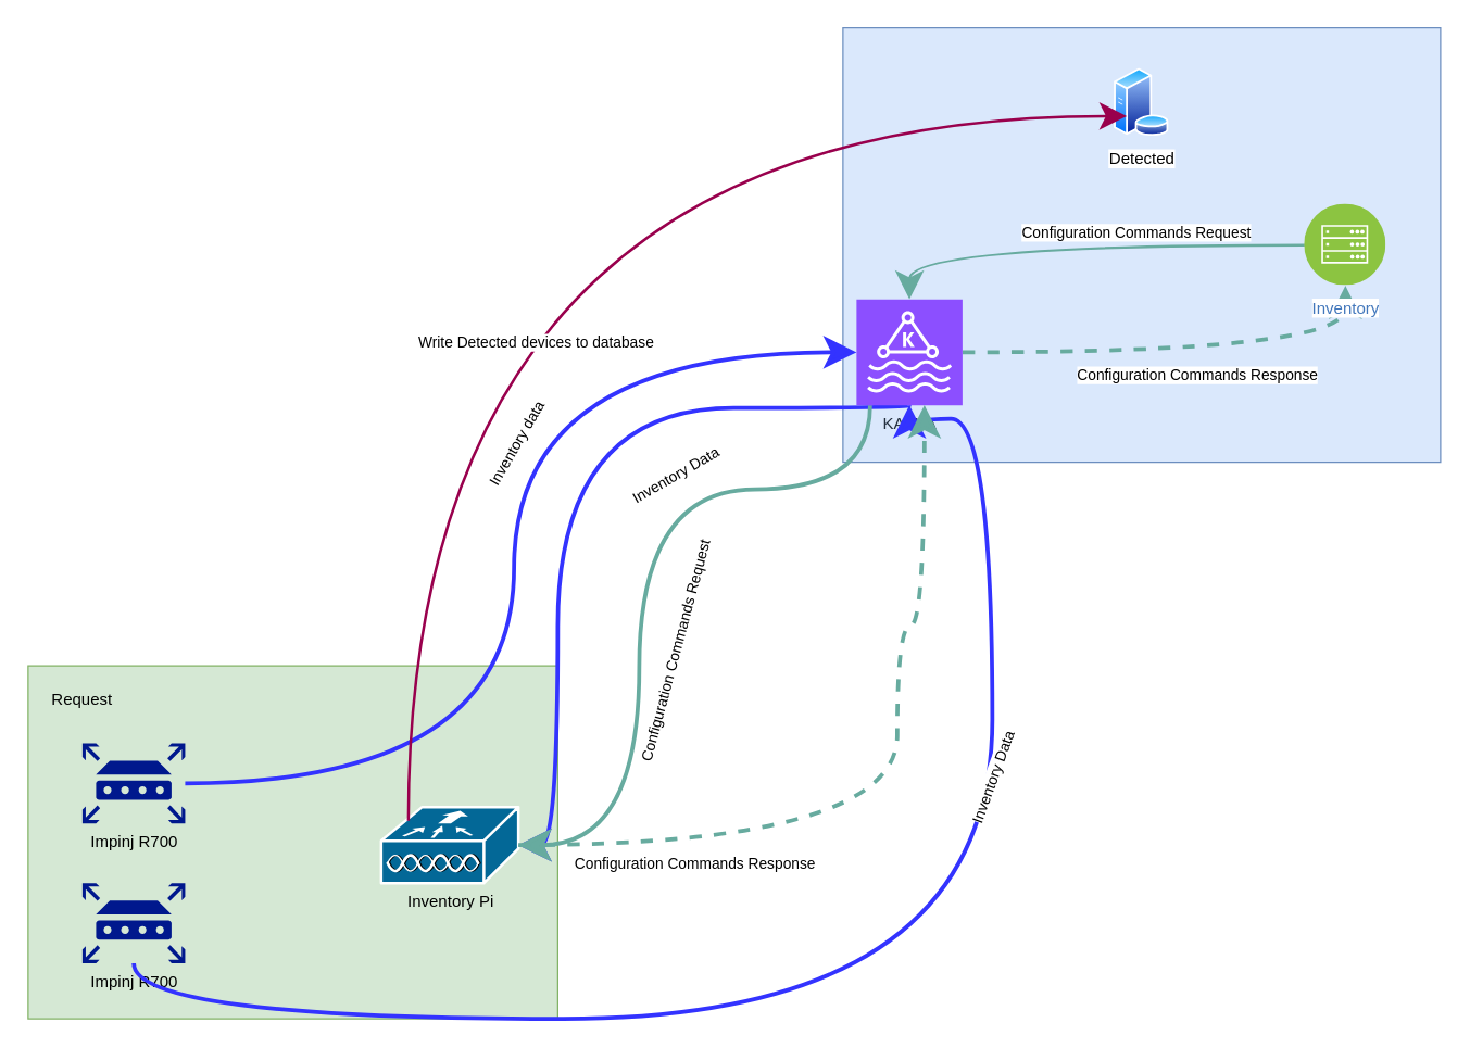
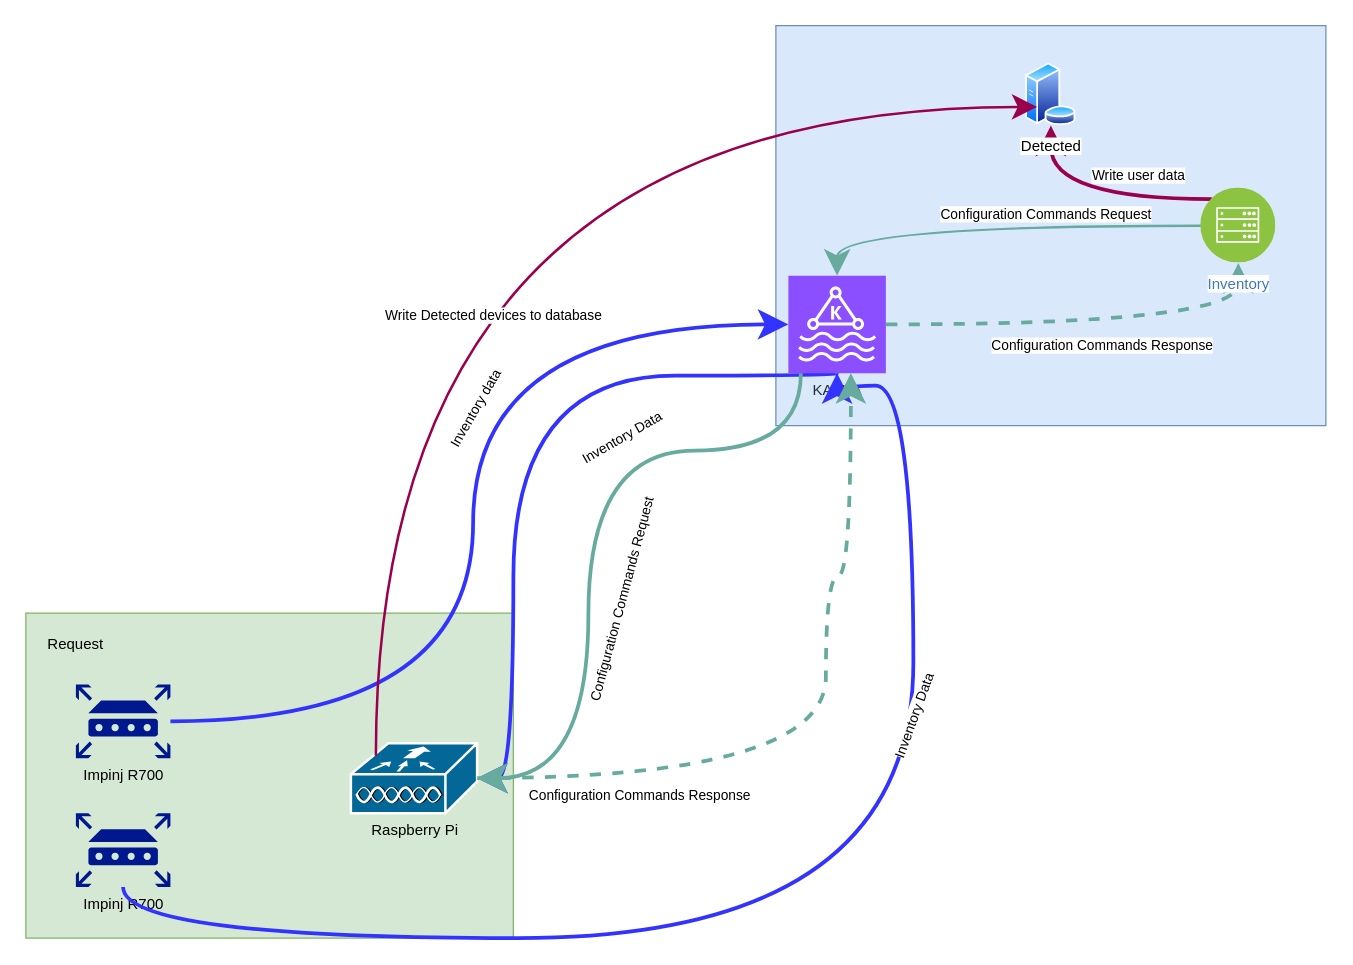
  <mxCell id="0" />
  <mxCell id="1" parent="0" />
  <mxCell id="2" value="" style="html=1;dashed=0;whiteSpace=wrap;fillColor=#d5e8d4;strokeColor=#82b366;" vertex="1" parent="1"><mxGeometry x="20" y="490" width="390" height="260" as="geometry" /></mxCell>
- <mxCell id="3" value="Inventory Pi" style="shape=mxgraph.cisco.wireless.wlan_controller;sketch=0;html=1;pointerEvents=1;dashed=0;fillColor=#036897;strokeColor=#ffffff;strokeWidth=2;verticalLabelPosition=bottom;verticalAlign=top;align=center;outlineConnect=0;" vertex="1" parent="1"><mxGeometry x="280" y="594" width="101" height="56" as="geometry" /></mxCell>
+ <mxCell id="3" value="Raspberry Pi" style="shape=mxgraph.cisco.wireless.wlan_controller;sketch=0;html=1;pointerEvents=1;dashed=0;fillColor=#036897;strokeColor=#ffffff;strokeWidth=2;verticalLabelPosition=bottom;verticalAlign=top;align=center;outlineConnect=0;" vertex="1" parent="1"><mxGeometry x="280" y="594" width="101" height="56" as="geometry" /></mxCell>
  <mxCell id="4" value="" style="html=1;dashed=0;whiteSpace=wrap;fillColor=#dae8fc;strokeColor=#6c8ebf;" vertex="1" parent="1"><mxGeometry x="620" y="20" width="440" height="320" as="geometry" /></mxCell>
  <mxCell id="5" value="Request" style="text;html=1;align=center;verticalAlign=middle;whiteSpace=wrap;rounded=0;" vertex="1" parent="1"><mxGeometry x="30" y="500" width="60" height="30" as="geometry" /></mxCell>
  <mxCell id="6" style="edgeStyle=orthogonalEdgeStyle;rounded=0;orthogonalLoop=1;jettySize=auto;html=1;curved=1;strokeColor=#3333FF;strokeWidth=3;endSize=15;" edge="1" parent="1" source="10" target="3"><mxGeometry relative="1" as="geometry"><Array as="points"><mxPoint x="410" y="300" /><mxPoint x="410" y="622" /></Array></mxGeometry></mxCell>
  <mxCell id="7" value="Inventory Data" style="edgeLabel;html=1;align=center;verticalAlign=middle;resizable=0;points=[];rotation=-30;" vertex="1" connectable="0" parent="6"><mxGeometry x="-0.44" y="38" relative="1" as="geometry"><mxPoint x="-4" y="12" as="offset" /></mxGeometry></mxCell>
  <mxCell id="8" style="edgeStyle=orthogonalEdgeStyle;rounded=0;orthogonalLoop=1;jettySize=auto;html=1;strokeColor=#67AB9F;strokeWidth=3;endSize=15;curved=1;" edge="1" parent="1" source="10" target="3"><mxGeometry relative="1" as="geometry"><Array as="points"><mxPoint x="640" y="269" /><mxPoint x="640" y="360" /><mxPoint x="470" y="360" /><mxPoint x="470" y="622" /></Array></mxGeometry></mxCell>
  <mxCell id="9" style="edgeStyle=orthogonalEdgeStyle;rounded=0;orthogonalLoop=1;jettySize=auto;html=1;entryX=0.5;entryY=1;entryDx=0;entryDy=0;strokeWidth=3;endSize=15;strokeColor=#67AB9F;dashed=1;curved=1;" edge="1" parent="1" source="10" target="16"><mxGeometry relative="1" as="geometry" /></mxCell>
  <mxCell id="10" value="KAFKA" style="sketch=0;points=[[0,0,0],[0.25,0,0],[0.5,0,0],[0.75,0,0],[1,0,0],[0,1,0],[0.25,1,0],[0.5,1,0],[0.75,1,0],[1,1,0],[0,0.25,0],[0,0.5,0],[0,0.75,0],[1,0.25,0],[1,0.5,0],[1,0.75,0]];outlineConnect=0;fontColor=#232F3E;fillColor=#8C4FFF;strokeColor=#ffffff;dashed=0;verticalLabelPosition=bottom;verticalAlign=top;align=center;html=1;fontSize=12;fontStyle=0;aspect=fixed;shape=mxgraph.aws4.resourceIcon;resIcon=mxgraph.aws4.managed_streaming_for_kafka;" vertex="1" parent="1"><mxGeometry x="630" y="220" width="78" height="78" as="geometry" /></mxCell>
  <mxCell id="11" style="edgeStyle=orthogonalEdgeStyle;rounded=0;orthogonalLoop=1;jettySize=auto;html=1;curved=1;strokeWidth=2;endSize=15;strokeColor=#67AB9F;" edge="1" parent="1" source="16" target="10"><mxGeometry relative="1" as="geometry" /></mxCell>
  <mxCell id="12" value="Configuration Commands Request" style="edgeLabel;html=1;align=center;verticalAlign=middle;resizable=0;points=[];rotation=-75;" vertex="1" connectable="0" parent="11"><mxGeometry x="-0.043" y="5" relative="1" as="geometry"><mxPoint x="-306" y="295" as="offset" /></mxGeometry></mxCell>
  <mxCell id="13" value="Configuration Commands Request" style="edgeLabel;html=1;align=center;verticalAlign=middle;resizable=0;points=[];" vertex="1" connectable="0" parent="11"><mxGeometry x="-0.163" y="2" relative="1" as="geometry"><mxPoint x="14" y="-12" as="offset" /></mxGeometry></mxCell>
+ <mxCell id="14" style="edgeStyle=orthogonalEdgeStyle;rounded=0;orthogonalLoop=1;jettySize=auto;html=1;exitX=0;exitY=0;exitDx=0;exitDy=0;curved=1;strokeWidth=3;endSize=15;strokeColor=#99004D;" edge="1" parent="1" source="16" target="17"><mxGeometry relative="1" as="geometry" /></mxCell>
+ <mxCell id="15" value="Write user data" style="edgeLabel;html=1;align=center;verticalAlign=middle;resizable=0;points=[];" vertex="1" connectable="0" parent="14"><mxGeometry x="-0.115" y="-8" relative="1" as="geometry"><mxPoint x="24" y="-11" as="offset" /></mxGeometry></mxCell>
  <mxCell id="16" value="Inventory" style="image;aspect=fixed;perimeter=ellipsePerimeter;html=1;align=center;shadow=0;dashed=0;fontColor=#4277BB;labelBackgroundColor=default;fontSize=12;spacingTop=3;image=img/lib/ibm/infrastructure/mobile_backend.svg;" vertex="1" parent="1"><mxGeometry x="960" y="150" width="60" height="60" as="geometry" /></mxCell>
  <mxCell id="17" value="Detected" style="image;aspect=fixed;perimeter=ellipsePerimeter;html=1;align=center;shadow=0;dashed=0;spacingTop=3;image=img/lib/active_directory/database_server.svg;" vertex="1" parent="1"><mxGeometry x="819.5" y="50" width="41" height="50" as="geometry" /></mxCell>
  <mxCell id="18" value="Impinj R700" style="sketch=0;aspect=fixed;pointerEvents=1;shadow=0;dashed=0;html=1;strokeColor=none;labelPosition=center;verticalLabelPosition=bottom;verticalAlign=top;align=center;fillColor=#00188D;shape=mxgraph.mscae.enterprise.router" vertex="1" parent="1"><mxGeometry x="60" y="547" width="75.64" height="59" as="geometry" /></mxCell>
  <mxCell id="19" value="Impinj R700" style="sketch=0;aspect=fixed;pointerEvents=1;shadow=0;dashed=0;html=1;strokeColor=none;labelPosition=center;verticalLabelPosition=bottom;verticalAlign=top;align=center;fillColor=#00188D;shape=mxgraph.mscae.enterprise.router" vertex="1" parent="1"><mxGeometry x="60" y="650" width="75.64" height="59" as="geometry" /></mxCell>
  <mxCell id="20" style="edgeStyle=orthogonalEdgeStyle;rounded=0;orthogonalLoop=1;jettySize=auto;html=1;entryX=0;entryY=0.5;entryDx=0;entryDy=0;entryPerimeter=0;curved=1;strokeWidth=3;endSize=15;strokeColor=#3333FF;" edge="1" parent="1" source="18" target="10"><mxGeometry relative="1" as="geometry" /></mxCell>
  <mxCell id="21" value="Inventory data" style="edgeLabel;html=1;align=center;verticalAlign=middle;resizable=0;points=[];rotation=-60;" vertex="1" connectable="0" parent="20"><mxGeometry x="0.183" y="-20" relative="1" as="geometry"><mxPoint x="-18" y="-12" as="offset" /></mxGeometry></mxCell>
  <mxCell id="22" style="edgeStyle=orthogonalEdgeStyle;rounded=0;orthogonalLoop=1;jettySize=auto;html=1;entryX=0.5;entryY=1;entryDx=0;entryDy=0;entryPerimeter=0;curved=1;strokeWidth=3;endSize=15;strokeColor=#3333FF;" edge="1" parent="1" source="19" target="10"><mxGeometry relative="1" as="geometry"><Array as="points"><mxPoint x="98" y="750" /><mxPoint x="730" y="750" /><mxPoint x="730" y="308" /></Array></mxGeometry></mxCell>
  <mxCell id="23" value="Inventory Data" style="edgeLabel;html=1;align=center;verticalAlign=middle;resizable=0;points=[];rotation=-70;" vertex="1" connectable="0" parent="22"><mxGeometry x="0.442" y="6" relative="1" as="geometry"><mxPoint x="6" y="5" as="offset" /></mxGeometry></mxCell>
  <mxCell id="24" style="edgeStyle=orthogonalEdgeStyle;rounded=0;orthogonalLoop=1;jettySize=auto;html=1;strokeColor=#67AB9F;strokeWidth=3;endSize=15;curved=1;dashed=1;" edge="1" parent="1" source="3" target="10"><mxGeometry relative="1" as="geometry"><Array as="points"><mxPoint x="660" y="622" /><mxPoint x="660" y="460" /><mxPoint x="680" y="460" /></Array></mxGeometry></mxCell>
  <mxCell id="25" value="Configuration Commands Response" style="edgeLabel;html=1;align=center;verticalAlign=middle;resizable=0;points=[];" vertex="1" connectable="0" parent="24"><mxGeometry x="0.134" y="3" relative="1" as="geometry"><mxPoint x="223" y="-273" as="offset" /></mxGeometry></mxCell>
  <mxCell id="26" value="Configuration Commands Response" style="edgeLabel;html=1;align=center;verticalAlign=middle;resizable=0;points=[];rotation=0;" vertex="1" connectable="0" parent="1"><mxGeometry x="519.997" y="679.497" as="geometry"><mxPoint x="-9.376" y="-44.239" as="offset" /></mxGeometry></mxCell>
  <mxCell id="27" style="edgeStyle=orthogonalEdgeStyle;rounded=0;orthogonalLoop=1;jettySize=auto;html=1;entryX=0;entryY=0.5;entryDx=0;entryDy=0;curved=1;strokeWidth=2;endSize=14;strokeColor=#99004D;" edge="1" parent="1"><mxGeometry relative="1" as="geometry"><mxPoint x="300" y="604" as="sourcePoint" /><mxPoint x="829" y="85" as="targetPoint" /><Array as="points"><mxPoint x="300" y="85" /></Array></mxGeometry></mxCell>
  <mxCell id="28" value="Write Detected devices to database" style="edgeLabel;html=1;align=center;verticalAlign=middle;resizable=0;points=[];" vertex="1" connectable="0" parent="27"><mxGeometry x="-0.329" y="-93" relative="1" as="geometry"><mxPoint y="-1" as="offset" /></mxGeometry></mxCell>
